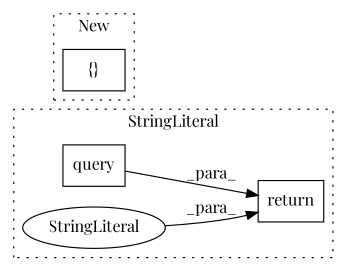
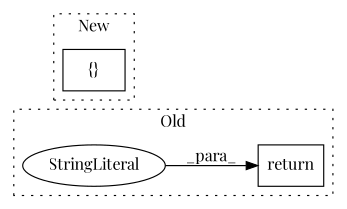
  digraph {
    fontname="Playfair Display"
    rankdir=LR
    node [fontname="Playfair Display" shape=box]
    edge [fontname="Playfair Display"]
-   n1 [a=32 l="6,1" label=query s="3371,3437"]
    n2 [a=45 l=13 label=StringLiteral s=3377 shape=ellipse]
    n3 [a=41 l=23 label=return s=3475]
    n4 [a=4 l=2 label="{}" s=5023]
    subgraph cluster_1 {
-     label=StringLiteral
+     label=Old
      style=dotted
-     n1
      n2
      n3
    }
    subgraph cluster_2 {
      label=New
      style=dotted
      n4
    }
-   n1 -> n3 [label=_para_]
    n2 -> n3 [label=_para_]
  }
